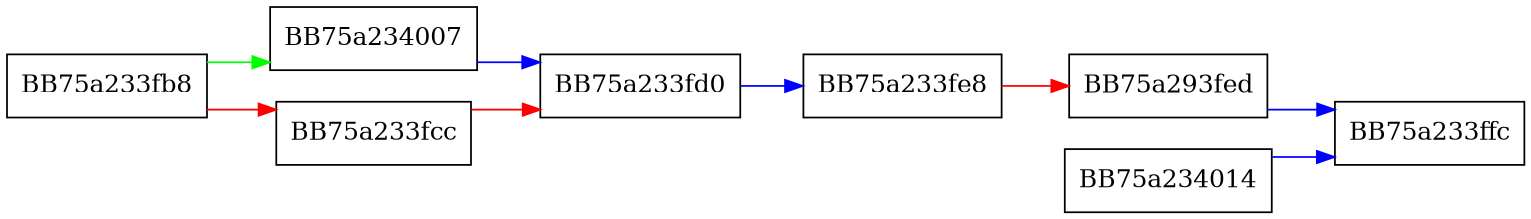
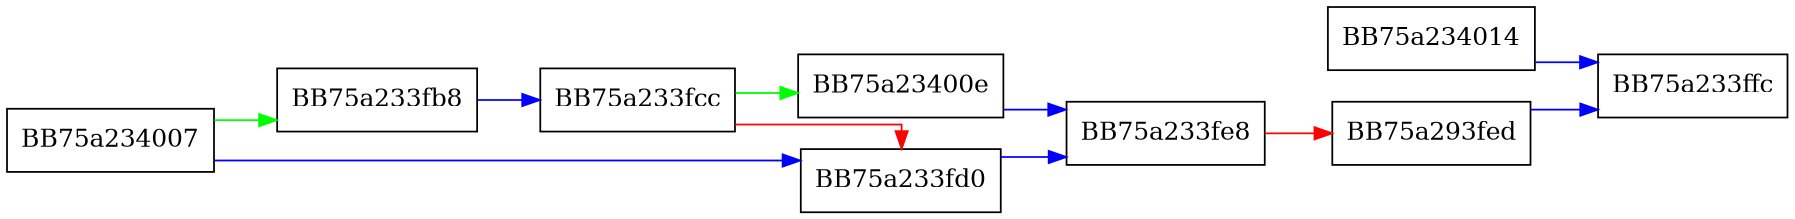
  digraph {
    rankdir=LR
    splines=ortho
    node [shape=box]
    edge [color=blue]
    BB75a233fb8
    BB75a234007
    BB75a233fcc
    BB75a233fd0
+   BB75a23400e
    BB75a233fe8
    n7 [label=BB75a293fed]
    BB75a234014
    BB75a233ffc
-   BB75a233fb8 -> BB75a234007 [color=green]
-   BB75a233fb8 -> BB75a233fcc [color=red]
+   BB75a234007 -> BB75a233fb8 [color=green]
+   BB75a233fb8 -> BB75a233fcc
    BB75a234007 -> BB75a233fd0
    BB75a233fcc -> BB75a233fd0 [color=red]
+   BB75a233fcc -> BB75a23400e [color=green]
    BB75a233fd0 -> BB75a233fe8
+   BB75a23400e -> BB75a233fe8
    BB75a233fe8 -> n7 [color=red]
    n7 -> BB75a233ffc
    BB75a234014 -> BB75a233ffc
  }
